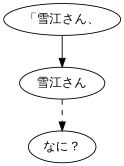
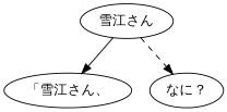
  digraph {
    fontname=Lato
    node [fontname=Lato]
    edge [fontname=Lato]
    n1 [label="「雪江さん、"]
    n2 [label="雪江さん"]
    n3 [label="なに？"]
-   n1 -> n2 [style=solid]
+   n2 -> n1 [style=solid]
    n2 -> n3 [style=dashed]
  }
